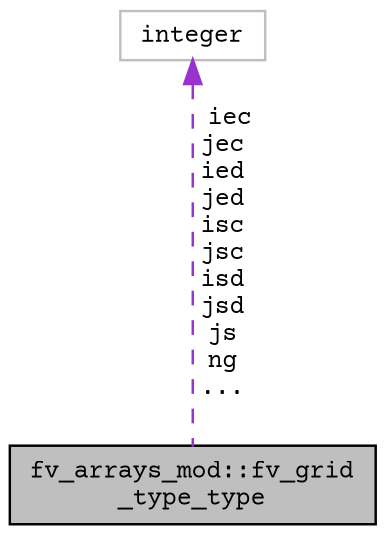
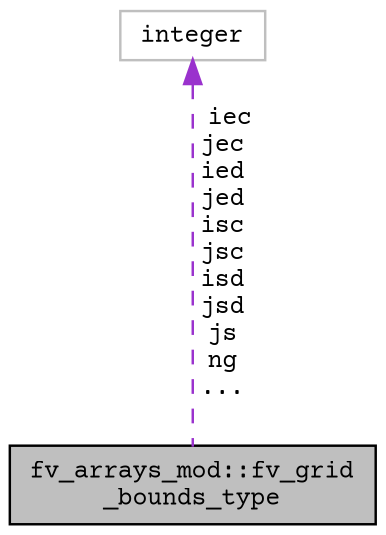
  digraph {
    fontname="Courier Prime"
    node [fontname="Courier Prime" fontsize=10 shape=record style=filled]
-   n1 [color=black fillcolor=grey75 fontcolor=black height=0.2 label="fv_arrays_mod::fv_grid\l_type_type" width=0.4]
+   n1 [color=black fillcolor=grey75 fontcolor=black height=0.2 label="fv_arrays_mod::fv_grid\l_bounds_type" width=0.4]
    n2 [color=grey75 fillcolor=white height=0.2 label=integer width=0.4]
    n2 -> n1 [color=darkorchid3 dir=back fontname="Courier Prime" fontsize=10 label=" iec\njec\nied\njed\nisc\njsc\nisd\njsd\njs\nng\n..." labelfontname=Helvetica labelfontsize=10 style=dashed]
  }
